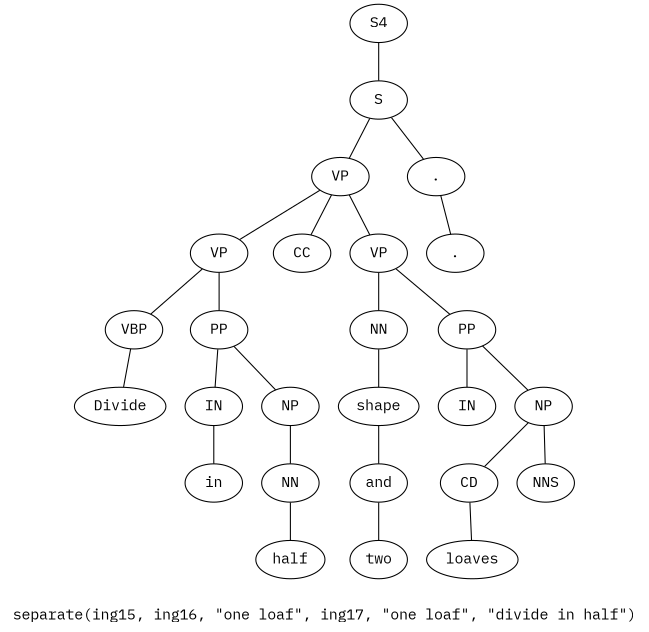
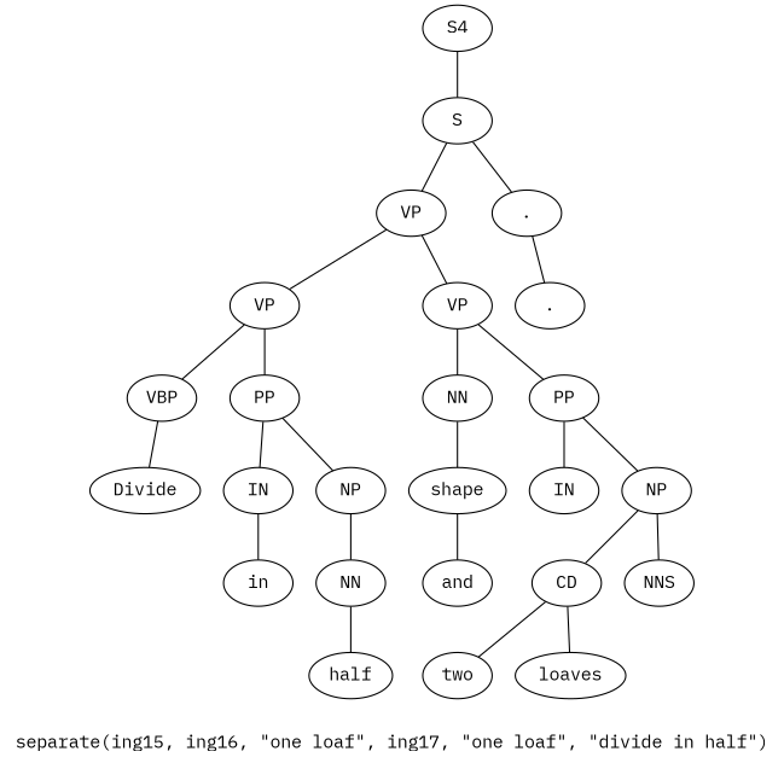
  graph {
    fontname="IBM Plex Mono"
    label="separate(ing15, ing16, \"one loaf\", ing17, \"one loaf\", \"divide in half\")"
    node [fontname="IBM Plex Mono"]
    edge [fontname="IBM Plex Mono"]
    n1 [label=S4]
    n2 [label=S]
    n3 [label=VP]
    n4 [label="."]
    n5 [label=VP]
-   n6 [label=CC]
    n7 [label=VP]
    n8 [label="."]
    n9 [label=VBP]
    n10 [label=PP]
    n11 [label=NN]
    n12 [label=PP]
    n13 [label=Divide]
    n14 [label=IN]
    n15 [label=NP]
    n16 [label=in]
    n17 [label=NN]
    n18 [label=half]
    n19 [label=and]
    n20 [label=shape]
    n21 [label=IN]
    n22 [label=NP]
    n23 [label=CD]
    n24 [label=NNS]
    n25 [label=two]
    n26 [label=loaves]
    n1 -- n2
    n2 -- n3
    n2 -- n4
    n3 -- n5
-   n3 -- n6
    n3 -- n7
    n4 -- n8
    n5 -- n9
    n5 -- n10
    n7 -- n11
    n7 -- n12
    n9 -- n13
    n10 -- n14
    n10 -- n15
    n11 -- n20
    n12 -- n21
    n12 -- n22
    n14 -- n16
    n15 -- n17
    n17 -- n18
    n20 -- n19
    n22 -- n23
    n22 -- n24
-   n19 -- n25
+   n23 -- n25
    n23 -- n26
  }
